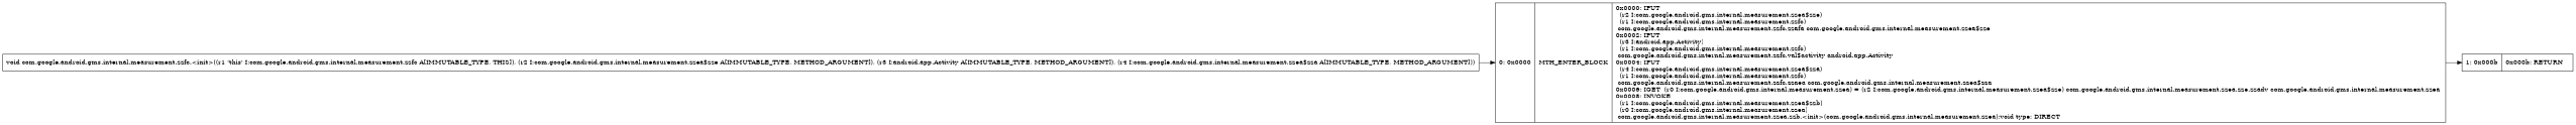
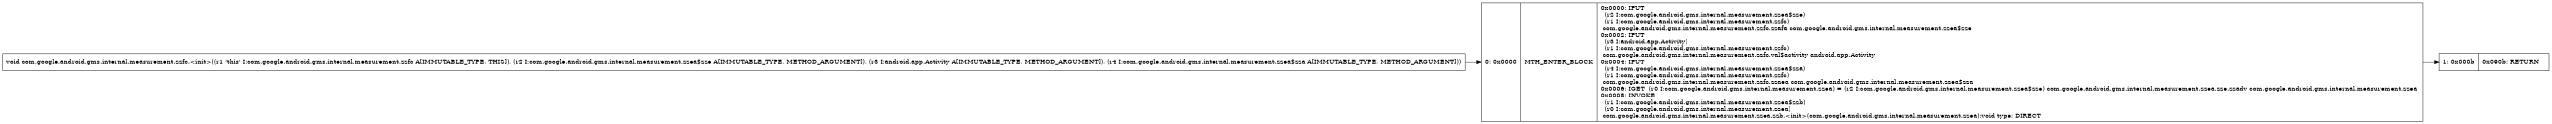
  digraph {
    rankdir=LR
    node [shape=record]
    n1 [label="{0\:\ 0x0000|MTH_ENTER_BLOCK\l|0x0000: IPUT  \l  (r2 I:com.google.android.gms.internal.measurement.zzea$zze)\l  (r1 I:com.google.android.gms.internal.measurement.zzfc)\l com.google.android.gms.internal.measurement.zzfc.zzafa com.google.android.gms.internal.measurement.zzea$zze \l0x0002: IPUT  \l  (r3 I:android.app.Activity)\l  (r1 I:com.google.android.gms.internal.measurement.zzfc)\l com.google.android.gms.internal.measurement.zzfc.val$activity android.app.Activity \l0x0004: IPUT  \l  (r4 I:com.google.android.gms.internal.measurement.zzea$zza)\l  (r1 I:com.google.android.gms.internal.measurement.zzfc)\l com.google.android.gms.internal.measurement.zzfc.zzaea com.google.android.gms.internal.measurement.zzea$zza \l0x0006: IGET  (r0 I:com.google.android.gms.internal.measurement.zzea) = (r2 I:com.google.android.gms.internal.measurement.zzea$zze) com.google.android.gms.internal.measurement.zzea.zze.zzadv com.google.android.gms.internal.measurement.zzea \l0x0008: INVOKE  \l  (r1 I:com.google.android.gms.internal.measurement.zzea$zzb)\l  (r0 I:com.google.android.gms.internal.measurement.zzea)\l com.google.android.gms.internal.measurement.zzea.zzb.\<init\>(com.google.android.gms.internal.measurement.zzea):void type: DIRECT \l}"]
-   n2 [label="{1\:\ 0x000b|0x000b: RETURN   \l}"]
+   n2 [label="{1\:\ 0x000b|0x090b: RETURN   \l}"]
    n3 [label="{void com.google.android.gms.internal.measurement.zzfc.\<init\>((r1 'this' I:com.google.android.gms.internal.measurement.zzfc A[IMMUTABLE_TYPE, THIS]), (r2 I:com.google.android.gms.internal.measurement.zzea$zze A[IMMUTABLE_TYPE, METHOD_ARGUMENT]), (r3 I:android.app.Activity A[IMMUTABLE_TYPE, METHOD_ARGUMENT]), (r4 I:com.google.android.gms.internal.measurement.zzea$zza A[IMMUTABLE_TYPE, METHOD_ARGUMENT])) }"]
    n1 -> n2
    n3 -> n1
  }
